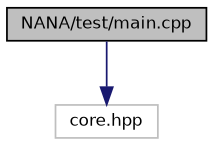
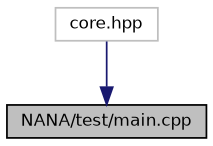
  digraph {
    node [fontname=Helvetica fontsize=10 shape=record style=filled]
    n1 [color=black fillcolor=grey75 fontcolor=black height=0.2 label="NANA/test/main.cpp" width=0.4]
    n2 [color=grey75 fillcolor=white height=0.2 label="core.hpp" width=0.4]
-   n1 -> n2 [color=midnightblue fontname=Helvetica fontsize=10 labelfontname=Helvetica labelfontsize=10 style=solid]
+   n2 -> n1 [color=midnightblue fontname=Helvetica fontsize=10 labelfontname=Helvetica labelfontsize=10 style=solid]
  }
